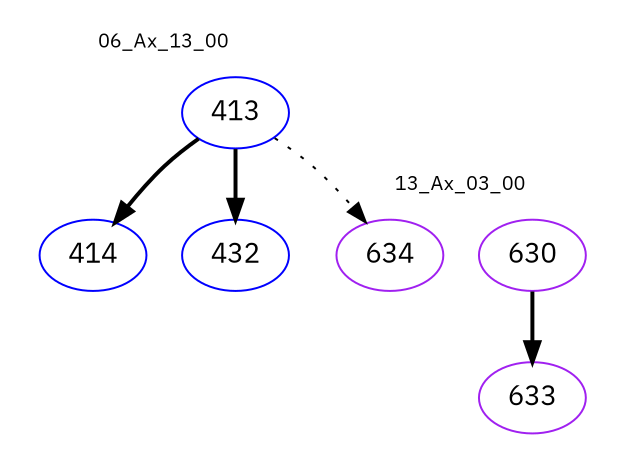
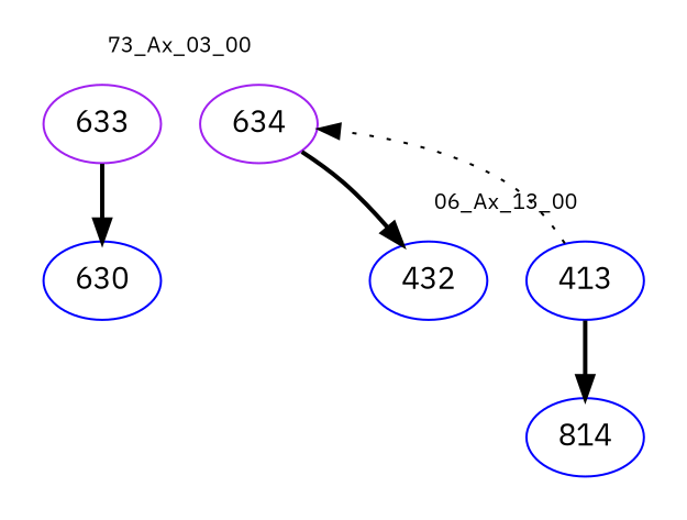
  digraph {
    fontname="IBM Plex Sans"
    node [color=blue fontname="IBM Plex Sans"]
    edge [color=black fontname="IBM Plex Sans" style=bold]
-   n1 [color=purple label=630]
+   n1 [label=630]
    n2 [color=purple label=633]
    n3 [color=purple label=634]
    n4 [label=413]
-   n5 [label=414]
+   n5 [label=814]
    n6 [label=432]
    subgraph cluster_1 {
      color=white
      fontsize=10
-     label="13_Ax_03_00"
+     label="73_Ax_03_00"
      n1
      n2
      n3
    }
    subgraph cluster_2 {
      color=white
      fontsize=10
      label="06_Ax_13_00"
      n4
      n5
      n6
    }
-   n1 -> n2
+   n2 -> n1
    n4 -> n3 [style=dotted]
    n4 -> n5
-   n4 -> n6
+   n3 -> n6
  }
